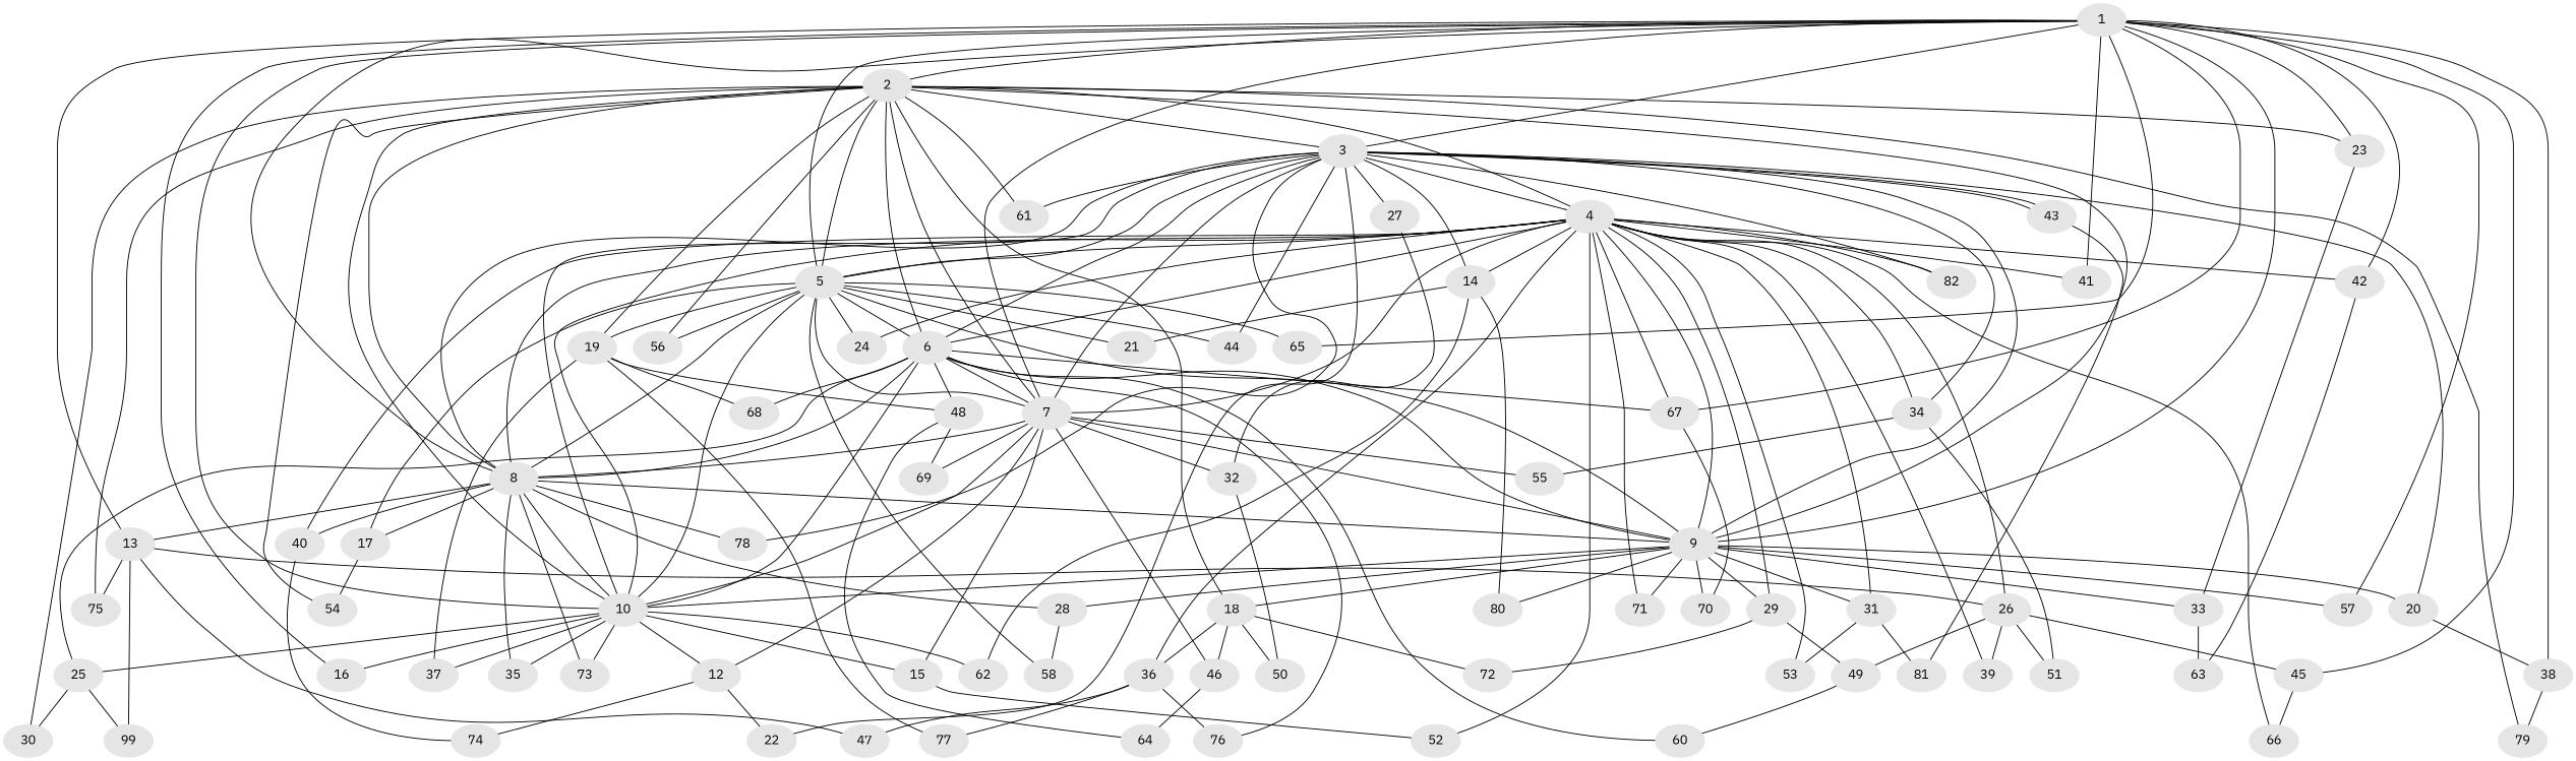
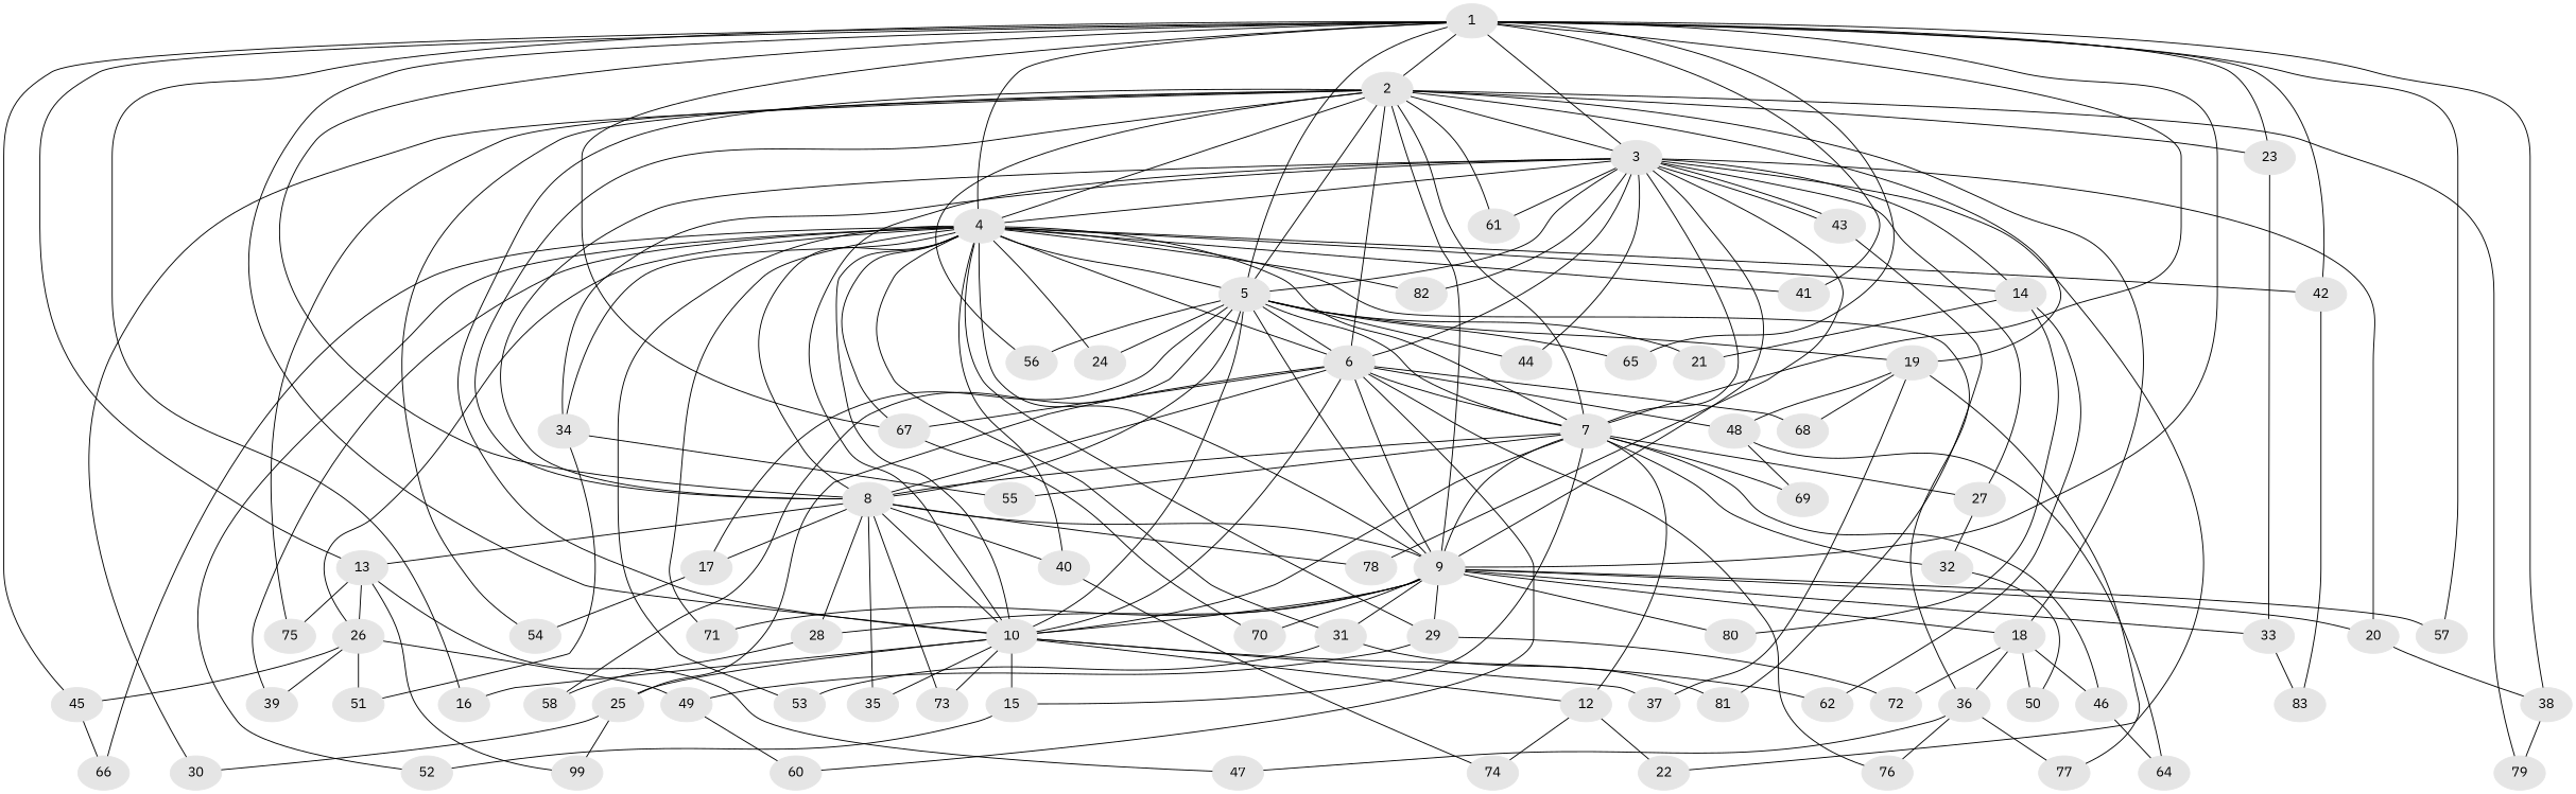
  graph {
    fontname="IBM Plex Sans"
    node [color=gray90 fontname="IBM Plex Sans" style=filled]
    edge [fontname="IBM Plex Sans"]
    1
    2
    3
    4
    5
    7
    8
    9
    10
    13
    16
    23
    38
    41
    42
    45
    57
    65
    67
    6
    18
    19
    30
    54
    56
    61
    75
    79
    14
    20
    22
    27
    34
    43
    44
    78
    82
    24
    26
    29
    31
    36
    39
    40
    52
    53
    66
    71
    17
    21
    58
    25
    48
    60
    68
    76
    12
    15
    32
    46
    55
    69
    28
    35
    73
    33
    70
    80
    37
    62
    47
    n72 [label=99]
-   63
+   63 [label=83]
    50
    72
    77
    51
    81
    49
    74
    64
    1 -- 2
    1 -- 3
+   1 -- 4
    1 -- 5
    1 -- 7
    1 -- 8
    1 -- 9
    1 -- 10
    1 -- 13
    1 -- 16
    1 -- 23
    1 -- 38
    1 -- 41
    1 -- 42
    1 -- 45
    1 -- 57
    1 -- 65
    1 -- 67
    2 -- 3
    2 -- 4
    2 -- 5
    2 -- 7
    2 -- 8
    2 -- 9
    2 -- 10
    2 -- 23
    2 -- 6
    2 -- 18
    2 -- 19
    2 -- 30
    2 -- 54
    2 -- 56
    2 -- 61
    2 -- 75
    2 -- 79
    3 -- 4
    3 -- 5
    3 -- 7
    3 -- 8
    3 -- 9
    3 -- 10
    3 -- 6
    3 -- 61
    3 -- 14
    3 -- 20
    3 -- 22
    3 -- 27
    3 -- 34
    3 -- 43
    3 -- 43
    3 -- 44
    3 -- 78
    3 -- 82
    4 -- 5
    4 -- 7
    4 -- 8
    4 -- 9
    4 -- 10
    4 -- 41
    4 -- 42
    4 -- 67
    4 -- 6
    4 -- 14
    4 -- 34
    4 -- 82
    4 -- 24
    4 -- 26
    4 -- 29
    4 -- 31
    4 -- 36
    4 -- 39
    4 -- 40
    4 -- 52
    4 -- 53
    4 -- 66
    4 -- 71
    5 -- 7
    5 -- 8
    5 -- 9
    5 -- 10
    5 -- 65
    5 -- 6
    5 -- 19
    5 -- 56
    5 -- 44
    5 -- 24
    5 -- 17
    5 -- 21
    5 -- 58
    7 -- 8
    7 -- 9
    7 -- 10
+   7 -- 27
    7 -- 12
    7 -- 15
    7 -- 32
    7 -- 46
    7 -- 55
    7 -- 69
    8 -- 9
    8 -- 10
    8 -- 13
    8 -- 78
    8 -- 40
    8 -- 17
    8 -- 28
    8 -- 35
    8 -- 73
    9 -- 10
    9 -- 57
    9 -- 18
    9 -- 20
    9 -- 29
    9 -- 31
    9 -- 71
    9 -- 28
    9 -- 33
    9 -- 70
    9 -- 80
    10 -- 16
    10 -- 25
    10 -- 12
    10 -- 15
    10 -- 35
    10 -- 73
    10 -- 37
    10 -- 62
    13 -- 75
    13 -- 26
    13 -- 47
    13 -- n72
    23 -- 33
    38 -- 79
    42 -- 63
    45 -- 66
    67 -- 70
    6 -- 7
    6 -- 8
    6 -- 9
    6 -- 10
    6 -- 67
    6 -- 25
    6 -- 48
    6 -- 60
    6 -- 68
    6 -- 76
    18 -- 36
    18 -- 46
    18 -- 50
    18 -- 72
    19 -- 48
    19 -- 68
    19 -- 37
    19 -- 77
    14 -- 21
    14 -- 80
    14 -- 62
    20 -- 38
    27 -- 32
    34 -- 55
    34 -- 51
    43 -- 81
    26 -- 45
    26 -- 39
    26 -- 51
    26 -- 49
    29 -- 72
    29 -- 49
    31 -- 53
    31 -- 81
    36 -- 76
    36 -- 47
    36 -- 77
    40 -- 74
    17 -- 54
    25 -- 30
    25 -- n72
    48 -- 69
    48 -- 64
    12 -- 22
    12 -- 74
    15 -- 52
    32 -- 50
    46 -- 64
    28 -- 58
    33 -- 63
    49 -- 60
  }
